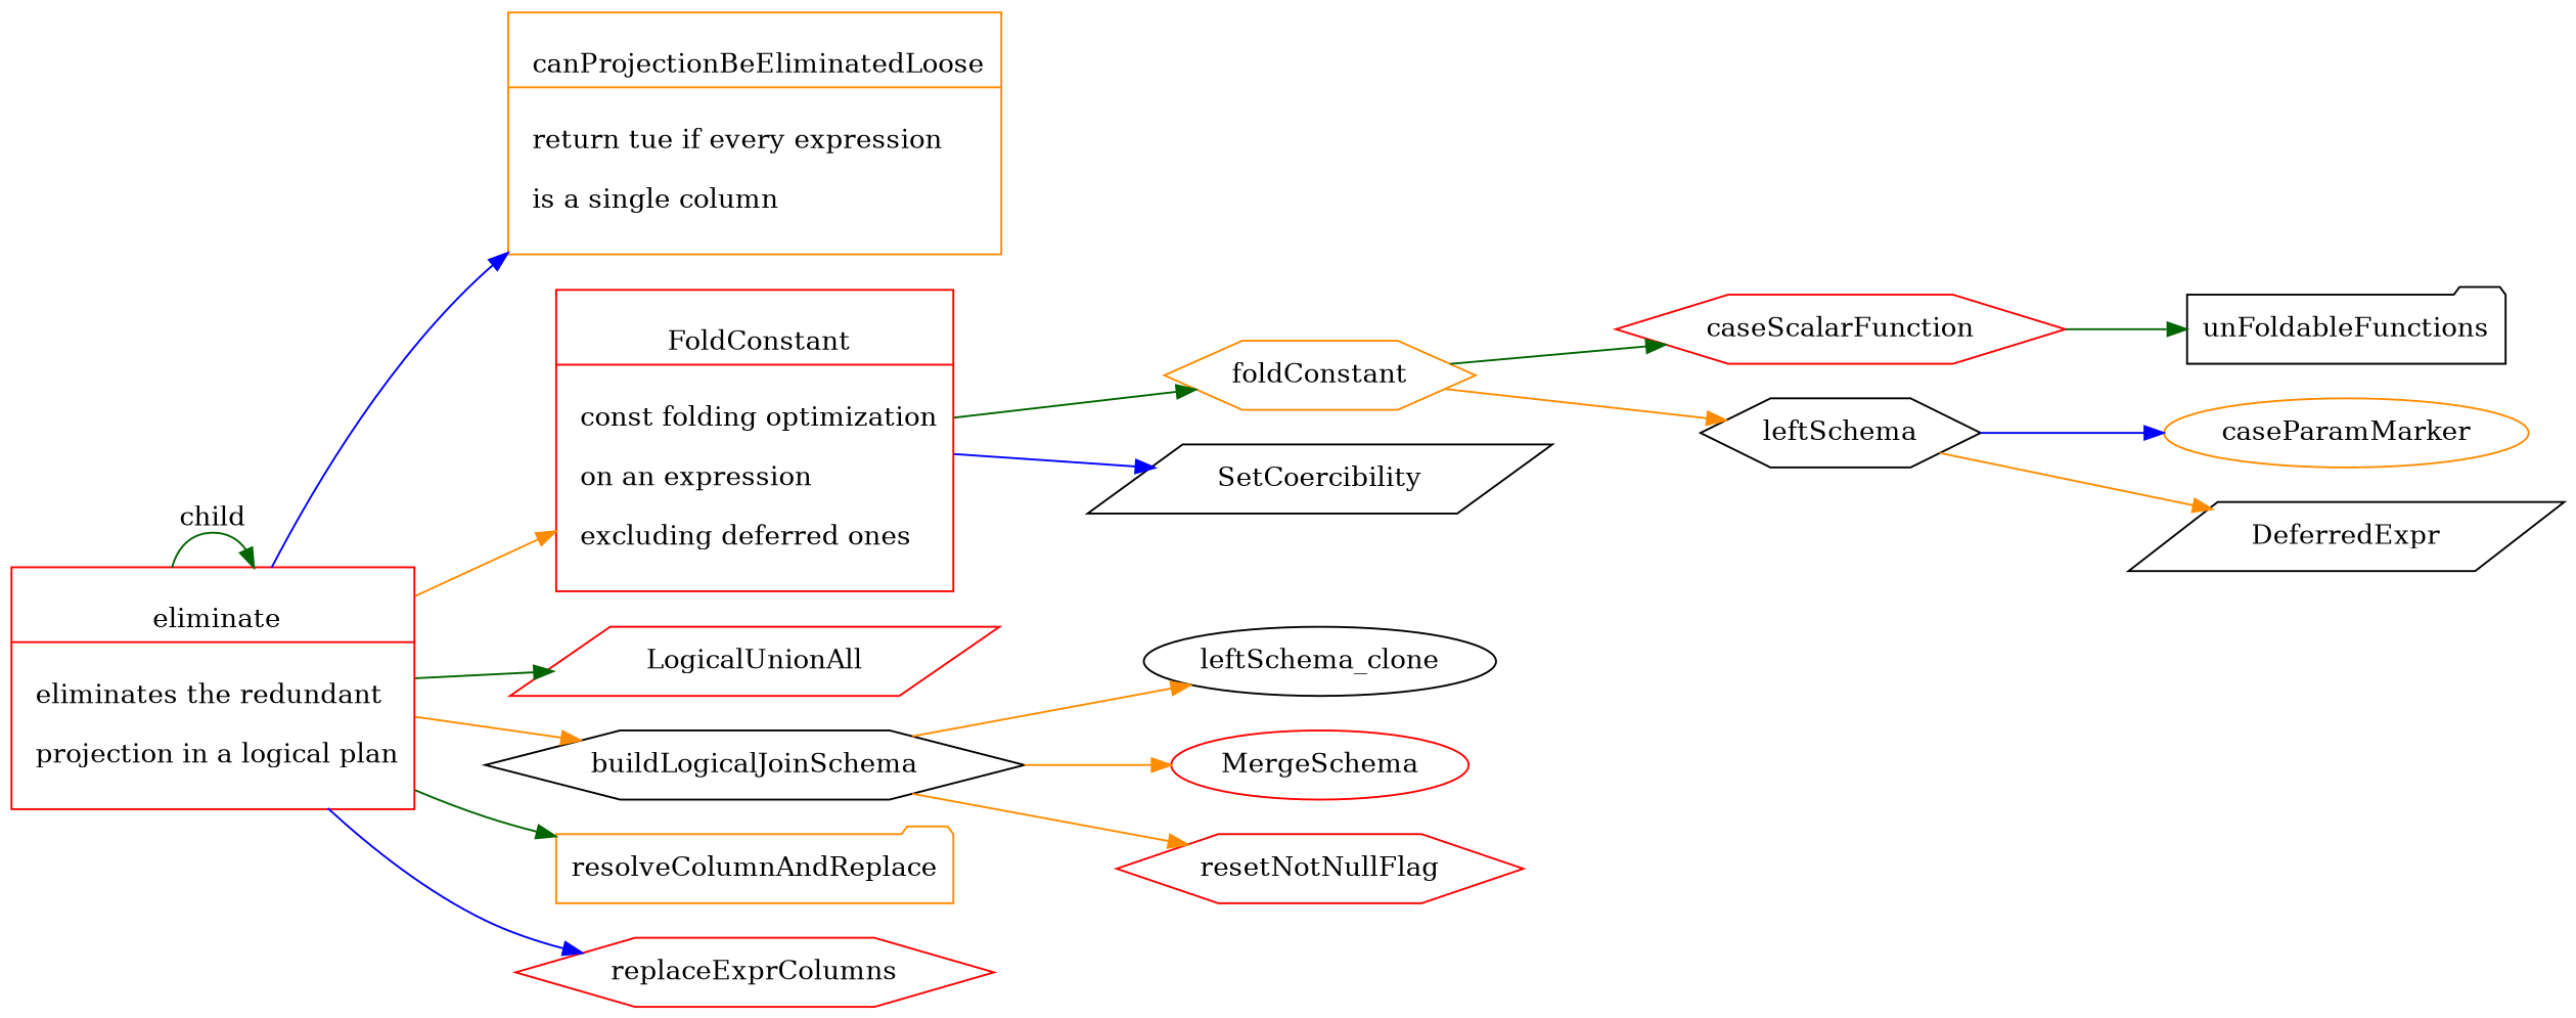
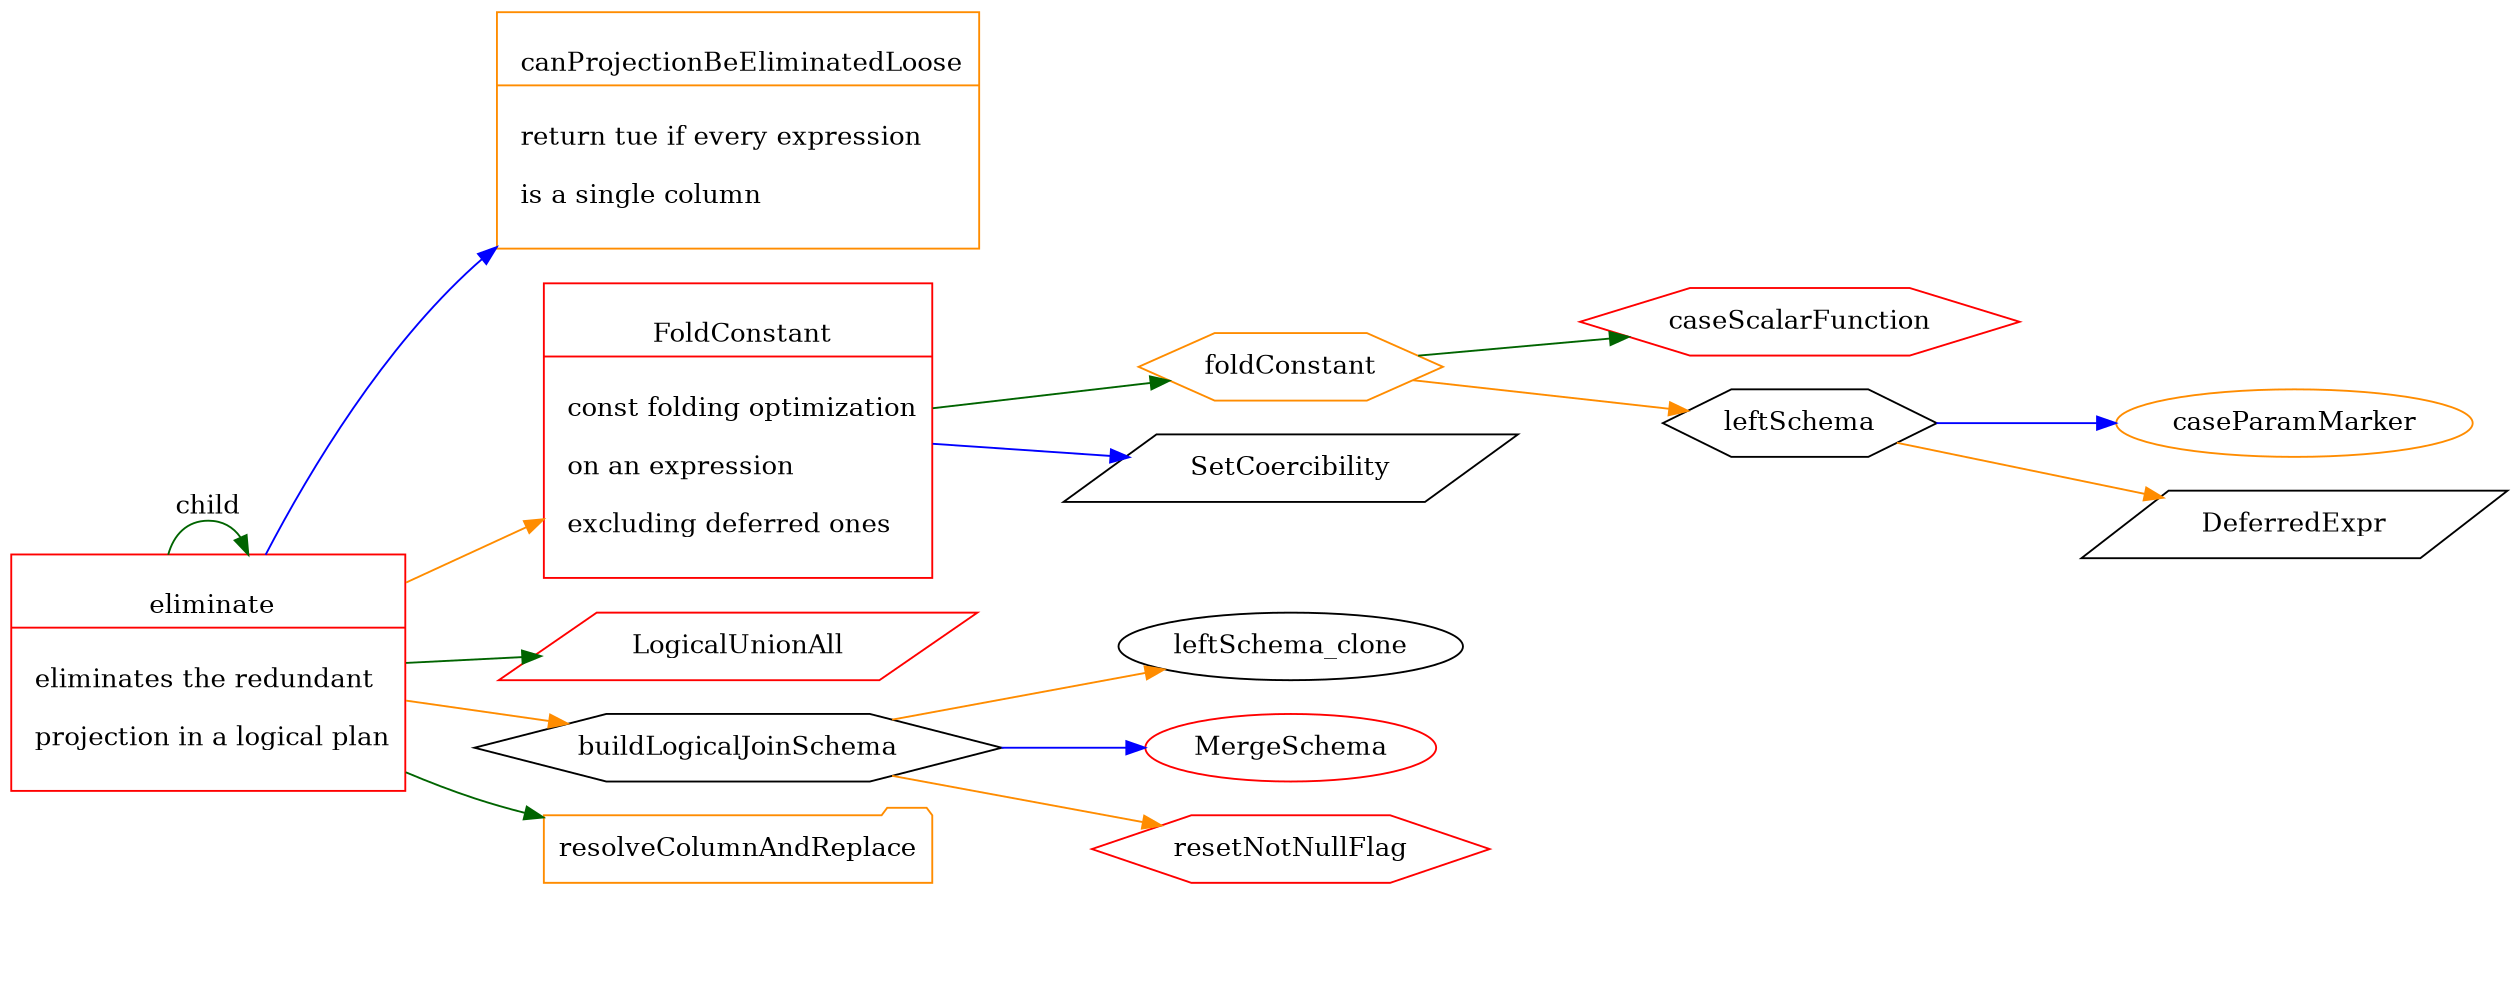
  digraph {
    newrank=true
    rankdir=LR
    node [color=red shape=hexagon]
    edge [color=darkorange]
    n1 [label="{{\n      eliminate|\n      eliminates the redundant\l\n      projection in a logical plan\l\n    }}" shape=record]
    n2 [color=darkorange label="{{\n      canProjectionBeEliminatedLoose|\n      return tue if every expression \l\n      is a single column\l\n    }}" shape=record]
    n3 [label="{{\n      FoldConstant|\n      const folding optimization\l\n      on an expression\l\n      excluding deferred ones\l\n    }}" shape=record]
    LogicalUnionAll [shape=parallelogram]
    buildLogicalJoinSchema [color=black]
    resolveColumnAndReplace [color=darkorange shape=folder]
-   replaceExprColumns
    foldConstant [color=darkorange]
    SetCoercibility [color=black shape=parallelogram]
    leftSchema_clone [color=black shape=ellipse]
    MergeSchema [shape=ellipse]
    resetNotNullFlag
    caseScalarFunction
    n14 [color=black label=leftSchema]
-   unFoldableFunctions [color=black shape=folder]
    caseParamMarker [color=darkorange shape=ellipse]
    DeferredExpr [color=black shape=parallelogram]
    n1 -> n1 [color=darkgreen label=child]
    n1 -> n2 [color=blue]
    n1 -> n3
    n1 -> LogicalUnionAll [color=darkgreen]
    n1 -> buildLogicalJoinSchema
    n1 -> resolveColumnAndReplace [color=darkgreen]
-   n1 -> replaceExprColumns [color=blue]
    n3 -> foldConstant [color=darkgreen]
    n3 -> SetCoercibility [color=blue]
    buildLogicalJoinSchema -> leftSchema_clone
-   buildLogicalJoinSchema -> MergeSchema
+   buildLogicalJoinSchema -> MergeSchema [color=blue]
    buildLogicalJoinSchema -> resetNotNullFlag
    foldConstant -> caseScalarFunction [color=darkgreen]
    foldConstant -> n14
-   caseScalarFunction -> unFoldableFunctions [color=darkgreen]
    n14 -> caseParamMarker [color=blue]
    n14 -> DeferredExpr
  }
